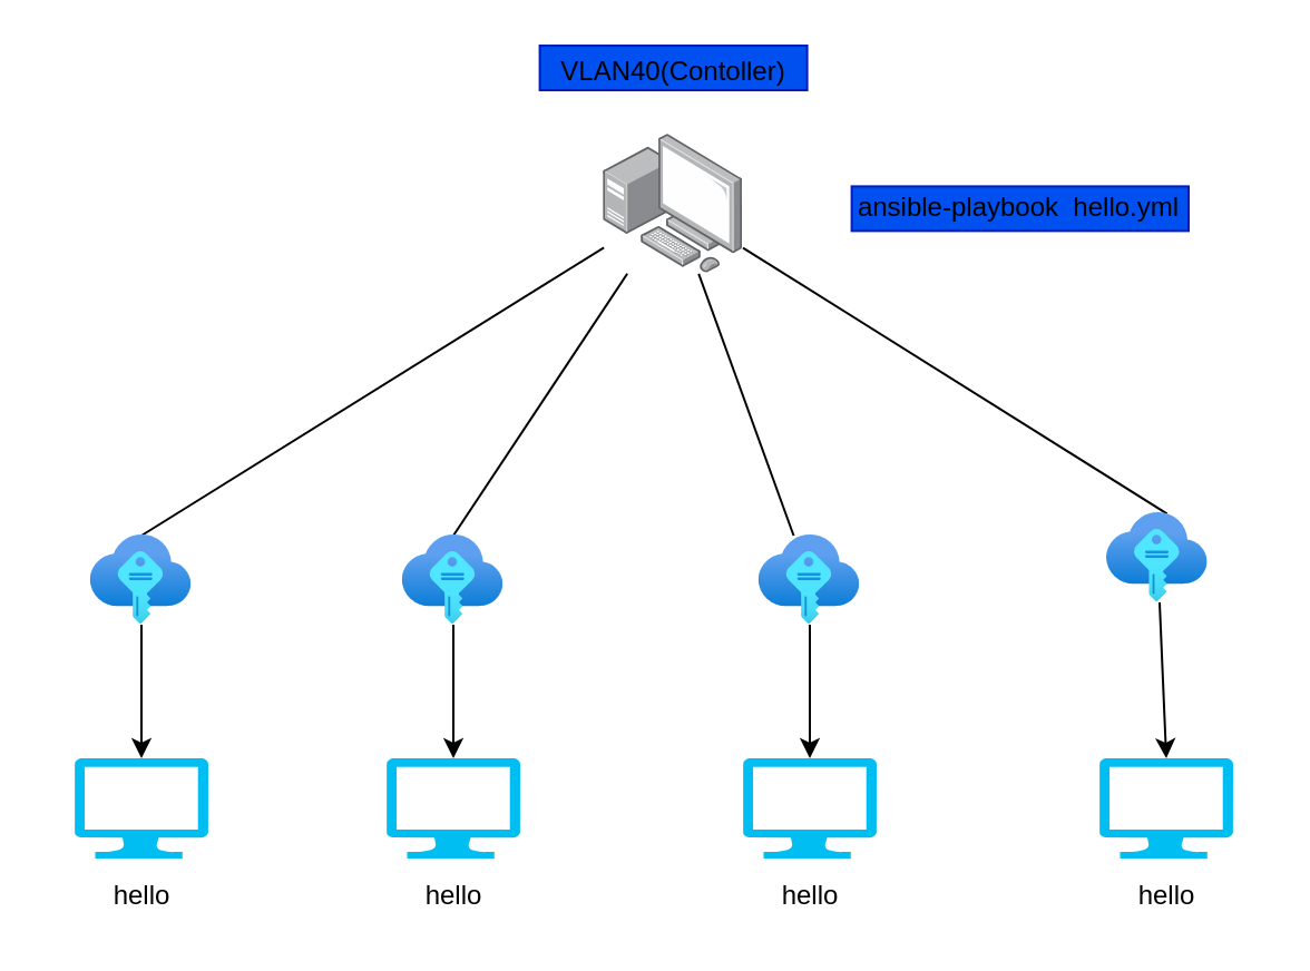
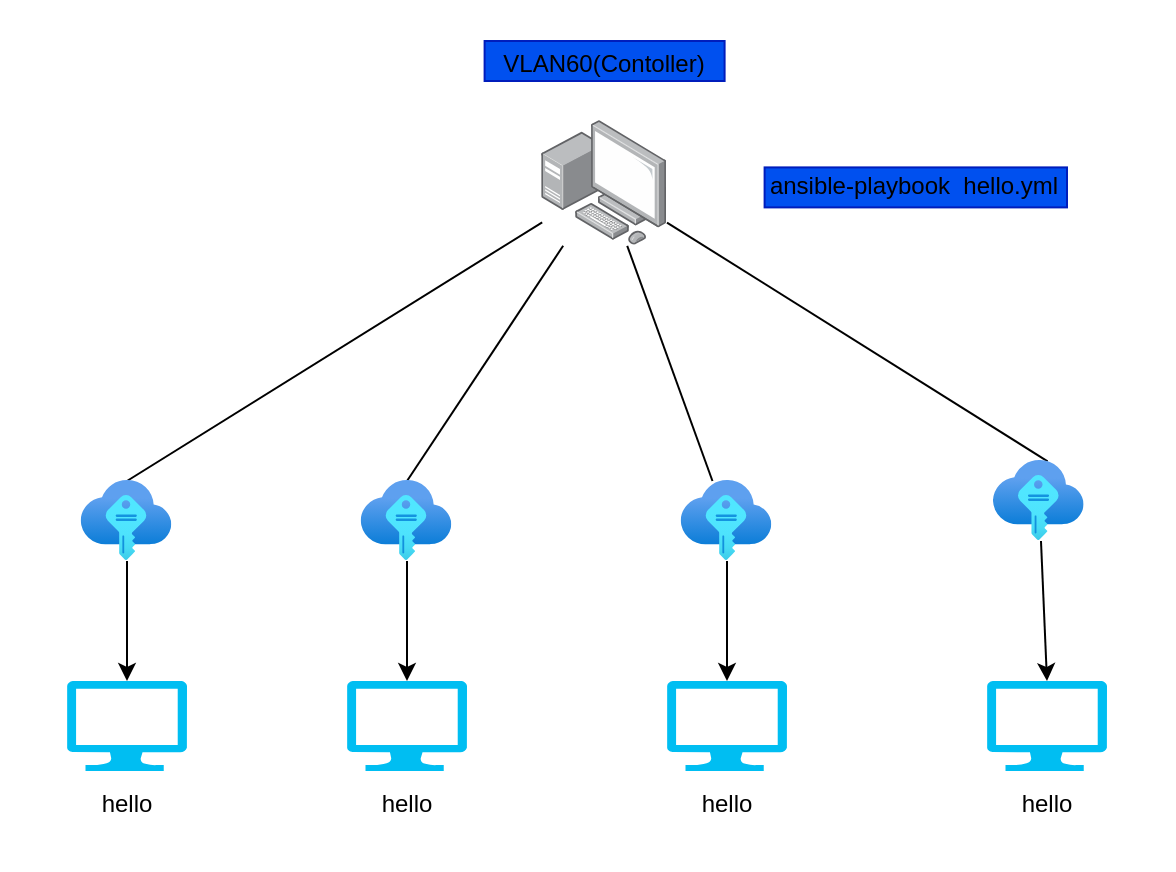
  <mxCell id="0" />
  <mxCell id="1" parent="0" />
  <mxCell id="2" value="" style="rounded=0;whiteSpace=wrap;html=1;fillColor=#0050ef;fontColor=#ffffff;strokeColor=#001DBC;" vertex="1" parent="1"><mxGeometry x="381.8" y="83.2" width="151.2" height="20" as="geometry" /></mxCell>
  <mxCell id="3" value="" style="rounded=0;whiteSpace=wrap;html=1;fillColor=#0050ef;fontColor=#ffffff;strokeColor=#001DBC;" vertex="1" parent="1"><mxGeometry x="241.8" y="20" width="120" height="20" as="geometry" /></mxCell>
  <mxCell id="4" style="edgeStyle=none;html=1;entryX=0.5;entryY=0;entryDx=0;entryDy=0;entryPerimeter=0;startArrow=none;" edge="1" parent="1" source="14" target="9"><mxGeometry relative="1" as="geometry" /></mxCell>
  <mxCell id="5" style="edgeStyle=none;html=1;entryX=0.5;entryY=0;entryDx=0;entryDy=0;entryPerimeter=0;startArrow=none;" edge="1" parent="1" source="16" target="10"><mxGeometry relative="1" as="geometry" /></mxCell>
  <mxCell id="6" style="edgeStyle=none;html=1;startArrow=none;" edge="1" parent="1" source="18" target="11"><mxGeometry relative="1" as="geometry" /></mxCell>
  <mxCell id="7" style="edgeStyle=none;html=1;entryX=0.5;entryY=0;entryDx=0;entryDy=0;entryPerimeter=0;startArrow=none;" edge="1" parent="1" source="20" target="12"><mxGeometry relative="1" as="geometry" /></mxCell>
  <mxCell id="8" value="" style="points=[];aspect=fixed;html=1;align=center;shadow=0;dashed=0;image;image=img/lib/allied_telesis/computer_and_terminals/Personal_Computer_with_Server.svg;" vertex="1" parent="1"><mxGeometry x="270.6" y="60" width="62.4" height="62.4" as="geometry" /></mxCell>
  <mxCell id="9" value="" style="verticalLabelPosition=bottom;html=1;verticalAlign=top;align=center;strokeColor=none;fillColor=#00BEF2;shape=mxgraph.azure.computer;pointerEvents=1;" vertex="1" parent="1"><mxGeometry x="33" y="340" width="60" height="45" as="geometry" /></mxCell>
  <mxCell id="10" value="" style="verticalLabelPosition=bottom;html=1;verticalAlign=top;align=center;strokeColor=none;fillColor=#00BEF2;shape=mxgraph.azure.computer;pointerEvents=1;" vertex="1" parent="1"><mxGeometry x="173" y="340" width="60" height="45" as="geometry" /></mxCell>
  <mxCell id="11" value="" style="verticalLabelPosition=bottom;html=1;verticalAlign=top;align=center;strokeColor=none;fillColor=#00BEF2;shape=mxgraph.azure.computer;pointerEvents=1;" vertex="1" parent="1"><mxGeometry x="333" y="340" width="60" height="45" as="geometry" /></mxCell>
  <mxCell id="12" value="" style="verticalLabelPosition=bottom;html=1;verticalAlign=top;align=center;strokeColor=none;fillColor=#00BEF2;shape=mxgraph.azure.computer;pointerEvents=1;" vertex="1" parent="1"><mxGeometry x="493" y="340" width="60" height="45" as="geometry" /></mxCell>
  <mxCell id="13" value="" style="edgeStyle=none;html=1;entryX=0.5;entryY=0;entryDx=0;entryDy=0;entryPerimeter=0;endArrow=none;" edge="1" parent="1" source="8" target="14"><mxGeometry relative="1" as="geometry"><mxPoint x="271.854" y="122.4" as="sourcePoint" /><mxPoint x="63" y="340" as="targetPoint" /></mxGeometry></mxCell>
  <mxCell id="14" value="" style="aspect=fixed;html=1;points=[];align=center;image;fontSize=12;image=img/lib/azure2/other/SSH_Keys.svg;" vertex="1" parent="1"><mxGeometry x="40.33" y="240" width="45.33" height="40" as="geometry" /></mxCell>
  <mxCell id="15" value="" style="edgeStyle=none;html=1;entryX=0.5;entryY=0;entryDx=0;entryDy=0;entryPerimeter=0;endArrow=none;" edge="1" parent="1" source="8" target="16"><mxGeometry relative="1" as="geometry"><mxPoint x="289.41" y="122.4" as="sourcePoint" /><mxPoint x="203" y="340" as="targetPoint" /></mxGeometry></mxCell>
  <mxCell id="16" value="" style="aspect=fixed;html=1;points=[];align=center;image;fontSize=12;image=img/lib/azure2/other/SSH_Keys.svg;" vertex="1" parent="1"><mxGeometry x="180.33" y="240" width="45.33" height="40" as="geometry" /></mxCell>
  <mxCell id="17" value="" style="edgeStyle=none;html=1;endArrow=none;" edge="1" parent="1" source="8" target="18"><mxGeometry relative="1" as="geometry"><mxPoint x="308.838" y="122.4" as="sourcePoint" /><mxPoint x="357.924" y="340" as="targetPoint" /></mxGeometry></mxCell>
  <mxCell id="18" value="" style="aspect=fixed;html=1;points=[];align=center;image;fontSize=12;image=img/lib/azure2/other/SSH_Keys.svg;" vertex="1" parent="1"><mxGeometry x="340.33" y="240" width="45.33" height="40" as="geometry" /></mxCell>
  <mxCell id="19" value="" style="edgeStyle=none;html=1;entryX=0.592;entryY=0.004;entryDx=0;entryDy=0;entryPerimeter=0;endArrow=none;" edge="1" parent="1" source="8" target="20"><mxGeometry relative="1" as="geometry"><mxPoint x="330.211" y="122.4" as="sourcePoint" /><mxPoint x="528.52" y="340.18" as="targetPoint" /></mxGeometry></mxCell>
  <mxCell id="20" value="" style="aspect=fixed;html=1;points=[];align=center;image;fontSize=12;image=img/lib/azure2/other/SSH_Keys.svg;" vertex="1" parent="1"><mxGeometry x="496.47" y="230" width="45.33" height="40" as="geometry" /></mxCell>
  <mxCell id="21" value="ansible-playbook&amp;nbsp; hello.yml " style="text;html=1;strokeColor=none;fillColor=none;align=center;verticalAlign=middle;whiteSpace=wrap;rounded=0;" vertex="1" parent="1"><mxGeometry x="377.4" y="81.2" width="160" height="24" as="geometry" /></mxCell>
  <mxCell id="22" value="hello" style="text;html=1;strokeColor=none;fillColor=none;align=center;verticalAlign=middle;whiteSpace=wrap;rounded=0;" vertex="1" parent="1"><mxGeometry x="20.5" y="390" width="85" height="24" as="geometry" /></mxCell>
  <mxCell id="23" value="hello" style="text;html=1;strokeColor=none;fillColor=none;align=center;verticalAlign=middle;whiteSpace=wrap;rounded=0;" vertex="1" parent="1"><mxGeometry x="160.5" y="390" width="85" height="24" as="geometry" /></mxCell>
  <mxCell id="24" value="hello" style="text;html=1;strokeColor=none;fillColor=none;align=center;verticalAlign=middle;whiteSpace=wrap;rounded=0;" vertex="1" parent="1"><mxGeometry x="320.5" y="390" width="85" height="24" as="geometry" /></mxCell>
  <mxCell id="25" value="hello" style="text;html=1;strokeColor=none;fillColor=none;align=center;verticalAlign=middle;whiteSpace=wrap;rounded=0;" vertex="1" parent="1"><mxGeometry x="480.5" y="390" width="85" height="24" as="geometry" /></mxCell>
- <mxCell id="26" value="VLAN40(Contoller)" style="text;html=1;strokeColor=none;fillColor=none;align=center;verticalAlign=middle;whiteSpace=wrap;rounded=0;" vertex="1" parent="1"><mxGeometry x="221.8" y="20" width="160" height="24" as="geometry" /></mxCell>
+ <mxCell id="26" value="VLAN60(Contoller)" style="text;html=1;strokeColor=none;fillColor=none;align=center;verticalAlign=middle;whiteSpace=wrap;rounded=0;" vertex="1" parent="1"><mxGeometry x="221.8" y="20" width="160" height="24" as="geometry" /></mxCell>
